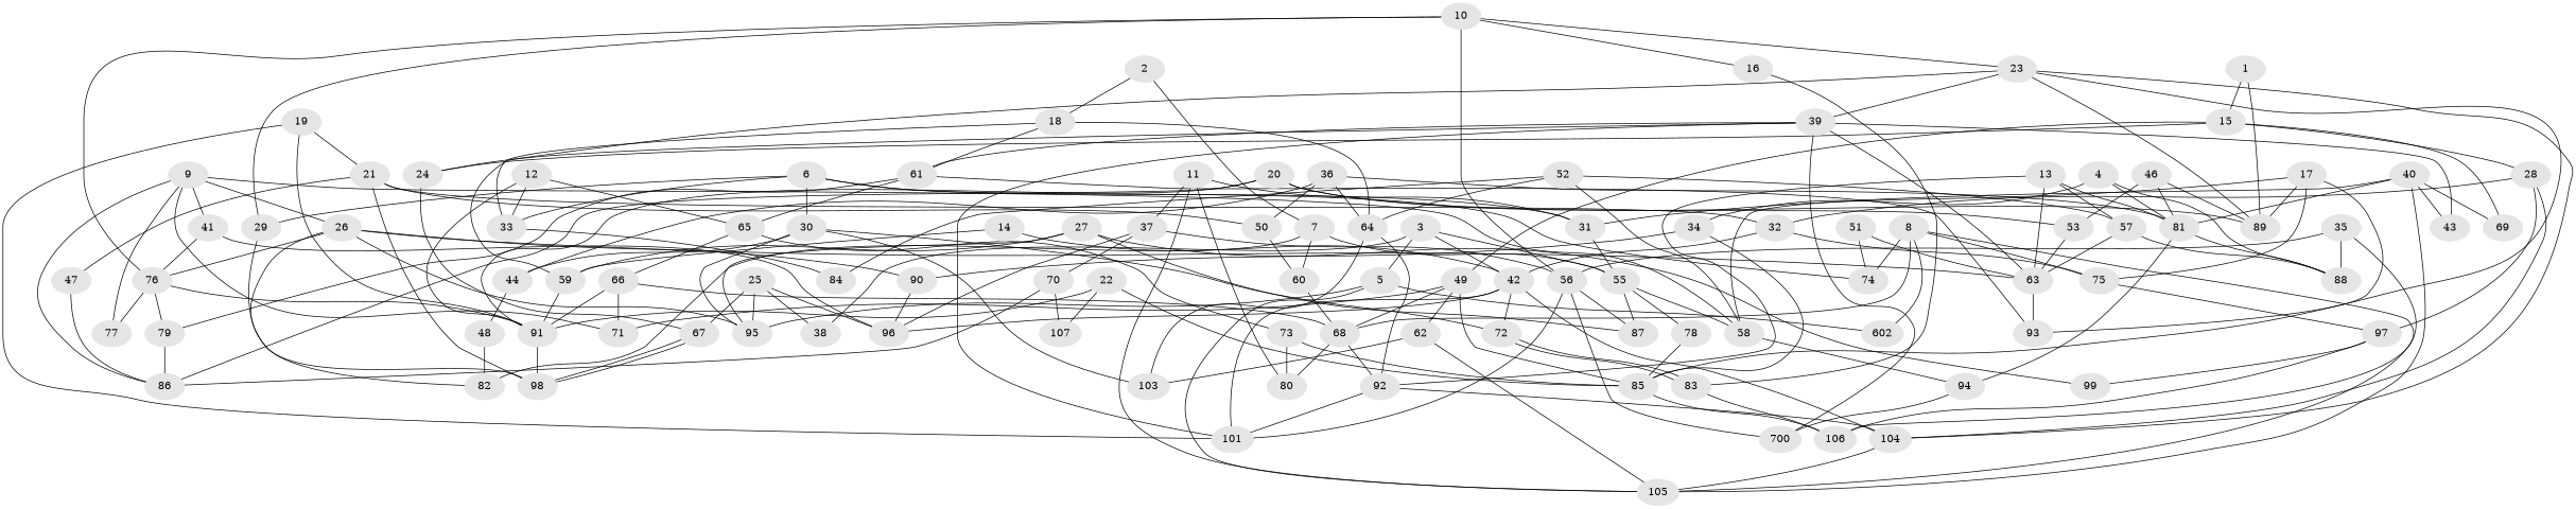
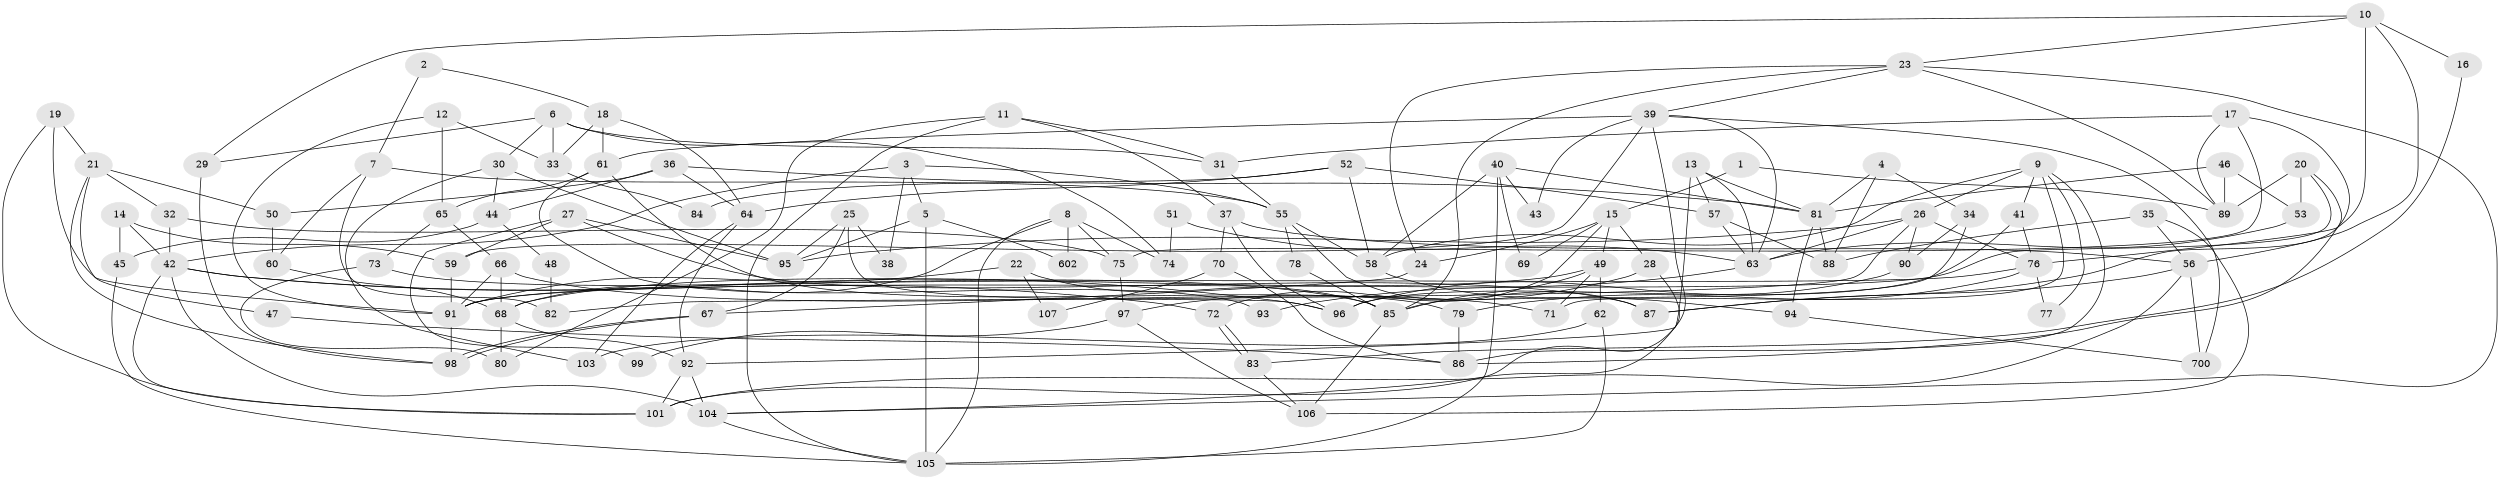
  graph {
    node [color=gray90 style=filled]
    1
    15
    89
    24
    28
    49
    69
    72
    2
    7
    18
    55
    60
    82
    33
    61
    64
    3
    5
    38
    42
    95
    n23 [label=602]
    105
    101
    104
    96
    58
    87
    78
    4
    34
    81
    88
    85
    90
    94
    6
    29
    30
    31
    74
    98
    44
    103
    84
    19
    91
    21
    68
    8
    75
    80
    92
    97
    9
    26
    41
    71
    77
    86
    76
    63
    10
    16
    23
    56
    83
    39
    n70 [label=700]
    79
    11
    37
    70
    12
    65
    66
    73
    13
    57
    93
    14
+   45
    59
    67
    32
    62
    106
    17
    47
    50
    20
    53
    22
    107
    43
    25
    27
    99
    48
    35
    36
    40
    46
    51
    52
    1 -- 15
    1 -- 89
    15 -- 24
    15 -- 28
    15 -- 49
    15 -- 69
-   30 -- 72
+   15 -- 72
    24 -- 67
    28 -- 104
    28 -- 97
-   28 -- 32
    49 -- 85
    49 -- 68
    49 -- 71
    49 -- 62
    72 -- 83
    72 -- 83
    2 -- 7
    2 -- 18
    7 -- 55
    7 -- 60
    7 -- 82
    18 -- 33
    18 -- 61
    18 -- 64
    55 -- 58
    55 -- 87
    55 -- 78
    60 -- 68
    33 -- 84
    61 -- 79
    61 -- 65
    61 -- 93
    64 -- 103
    64 -- 92
    3 -- 55
    3 -- 5
    3 -- 38
    3 -- 42
    5 -- 95
    5 -- n23
    5 -- 105
    42 -- 72
    42 -- 101
    42 -- 104
    42 -- 96
    104 -- 105
    58 -- 94
    78 -- 85
    4 -- 34
    4 -- 81
    4 -- 88
    34 -- 85
    34 -- 90
    81 -- 88
    81 -- 94
    85 -- 106
    90 -- 96
    94 -- n70
    6 -- 33
    6 -- 29
    6 -- 30
    6 -- 31
    6 -- 74
    29 -- 98
    30 -- 95
    30 -- 44
    30 -- 103
    31 -- 55
+   44 -- 45
    44 -- 48
    19 -- 101
    19 -- 91
    19 -- 21
    91 -- 98
    21 -- 98
    21 -- 32
    21 -- 47
    21 -- 50
    68 -- 80
    68 -- 92
    8 -- n23
    8 -- 105
    8 -- 74
    8 -- 68
    8 -- 75
    75 -- 97
    92 -- 101
    92 -- 104
    97 -- 106
    97 -- 99
    9 -- 58
    9 -- 26
    9 -- 41
    9 -- 71
    9 -- 77
    9 -- 86
    26 -- 82
    26 -- 95
    26 -- 90
    26 -- 76
    26 -- 63
    41 -- 96
    41 -- 76
    76 -- 91
    76 -- 77
    76 -- 79
    63 -- 93
    10 -- 29
    10 -- 76
    10 -- 16
    10 -- 23
    10 -- 56
    16 -- 83
    23 -- 89
    23 -- 24
    23 -- 104
    23 -- 85
    23 -- 39
    56 -- 101
    56 -- 87
    56 -- n70
    83 -- 106
    39 -- 61
    39 -- 101
    39 -- 63
    39 -- n70
    39 -- 59
    39 -- 43
    79 -- 86
    11 -- 105
    11 -- 31
    11 -- 80
    11 -- 37
    37 -- 96
    37 -- 56
    37 -- 70
    70 -- 86
    70 -- 107
    12 -- 33
    12 -- 91
    12 -- 65
    65 -- 66
    65 -- 73
    66 -- 91
    66 -- 68
    66 -- 71
    73 -- 85
    73 -- 80
    13 -- 81
    13 -- 92
    13 -- 63
    13 -- 57
    57 -- 88
    57 -- 63
    14 -- 42
+   14 -- 45
    14 -- 59
+   45 -- 105
    59 -- 91
    67 -- 98
    67 -- 98
    32 -- 42
    32 -- 75
    62 -- 105
    62 -- 103
    17 -- 89
-   17 -- 93
+   17 -- 87
    17 -- 31
    17 -- 75
    47 -- 86
    50 -- 60
    20 -- 89
    20 -- 91
    20 -- 86
    20 -- 53
    53 -- 63
    22 -- 85
    22 -- 91
    22 -- 107
    25 -- 38
    25 -- 95
    25 -- 96
    25 -- 67
    27 -- 95
    27 -- 87
    27 -- 59
    27 -- 99
    48 -- 82
    35 -- 88
    35 -- 56
    35 -- 106
    36 -- 64
    36 -- 81
    36 -- 44
    36 -- 50
    40 -- 69
    40 -- 105
    40 -- 58
    40 -- 81
    40 -- 43
    46 -- 89
    46 -- 81
    46 -- 53
    51 -- 74
    51 -- 63
    52 -- 64
    52 -- 58
    52 -- 84
    52 -- 57
  }
